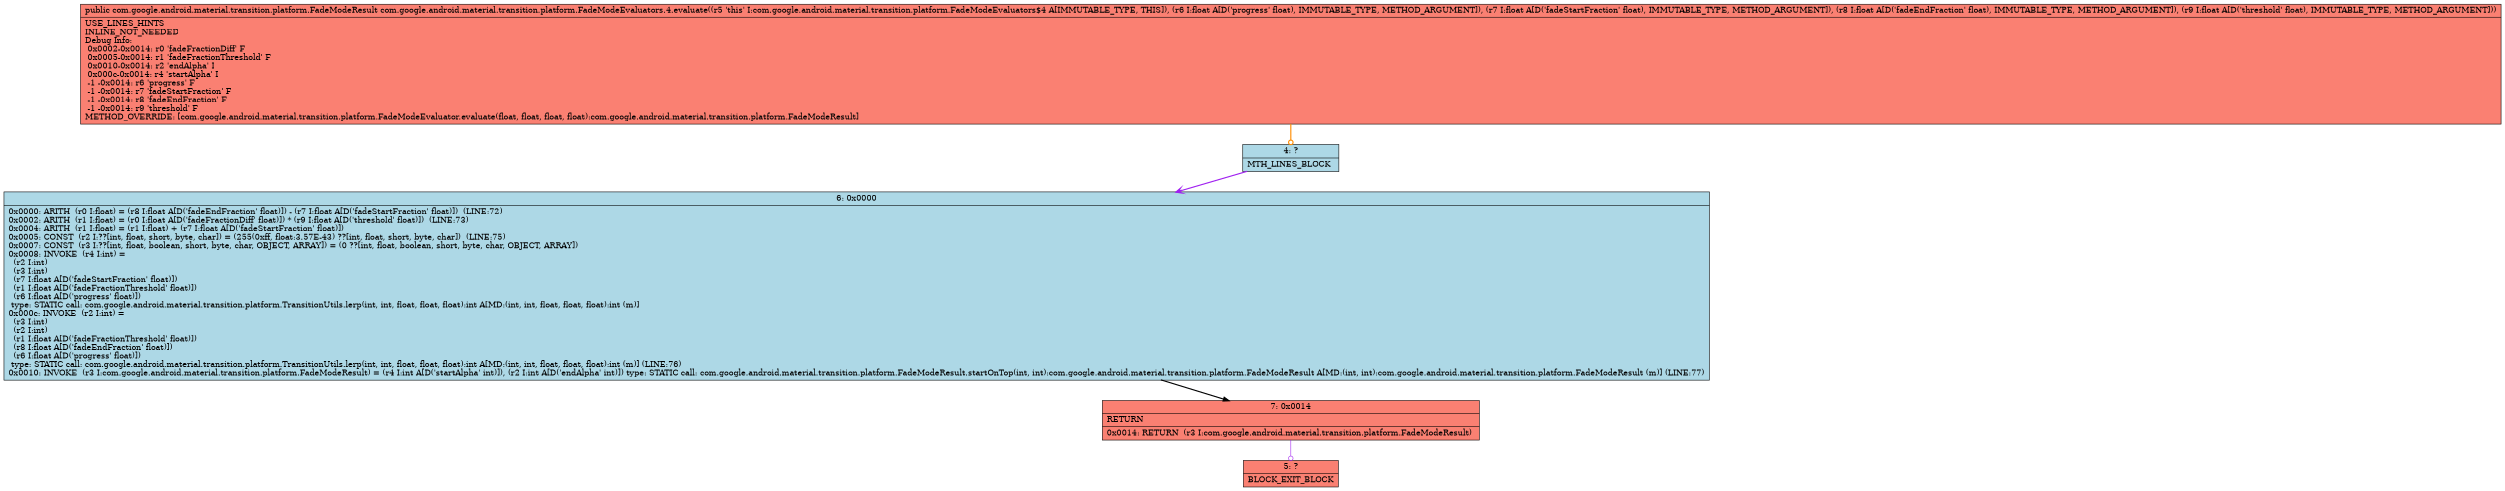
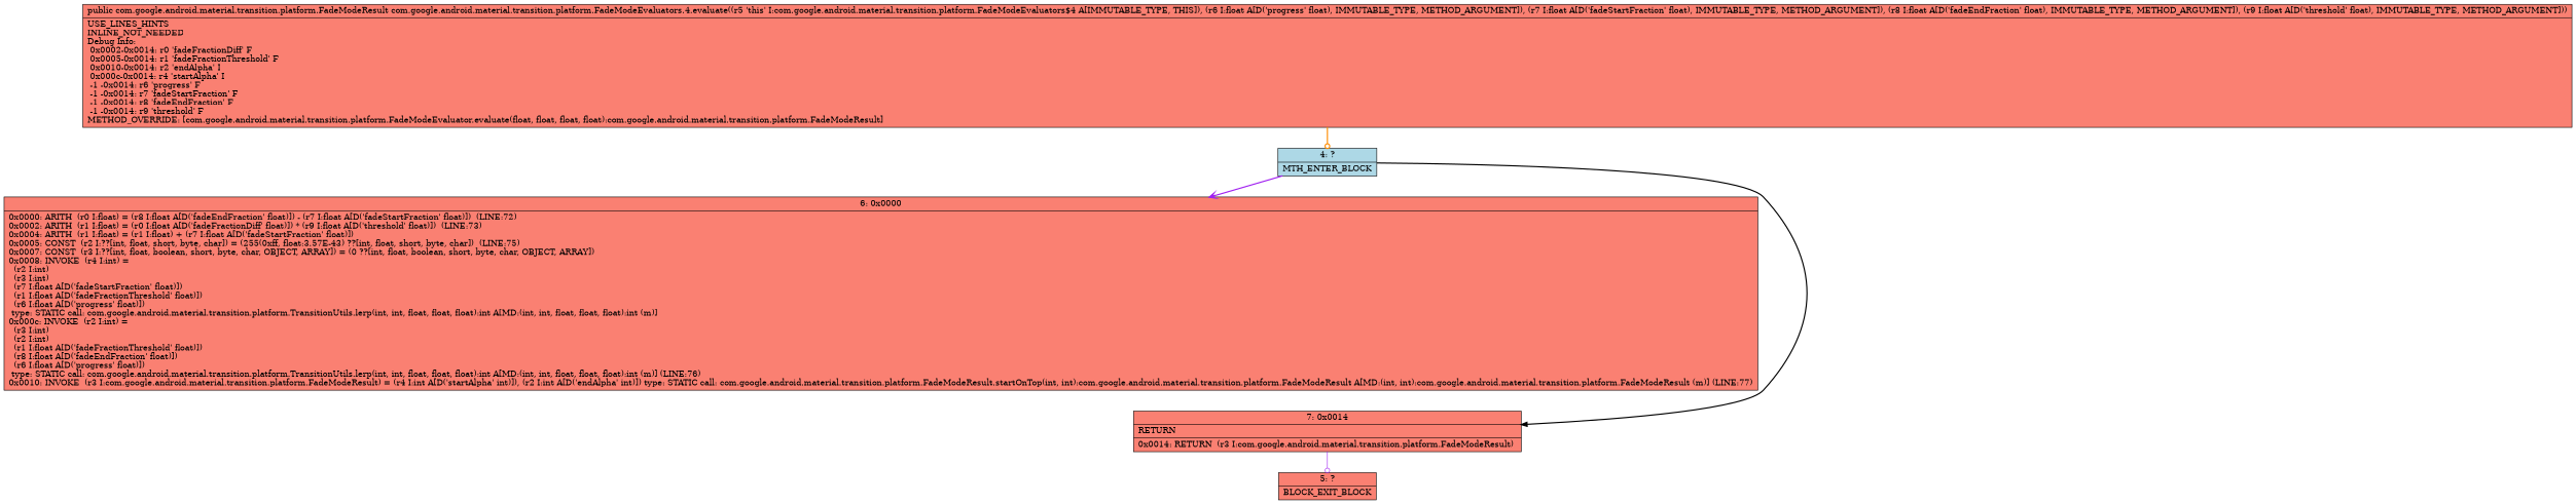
  digraph {
    node [fillcolor=salmon shape=record style=filled]
    edge [arrowhead=odot color=purple style=bold]
-   n1 [fillcolor=lightblue label="{4\:\ ?|MTH_LINES_BLOCK\l}"]
-   n2 [fillcolor=lightblue label="{6\:\ 0x0000|0x0000: ARITH  (r0 I:float) = (r8 I:float A[D('fadeEndFraction' float)]) \- (r7 I:float A[D('fadeStartFraction' float)])  (LINE:72)\l0x0002: ARITH  (r1 I:float) = (r0 I:float A[D('fadeFractionDiff' float)]) * (r9 I:float A[D('threshold' float)])  (LINE:73)\l0x0004: ARITH  (r1 I:float) = (r1 I:float) + (r7 I:float A[D('fadeStartFraction' float)]) \l0x0005: CONST  (r2 I:??[int, float, short, byte, char]) = (255(0xff, float:3.57E\-43) ??[int, float, short, byte, char])  (LINE:75)\l0x0007: CONST  (r3 I:??[int, float, boolean, short, byte, char, OBJECT, ARRAY]) = (0 ??[int, float, boolean, short, byte, char, OBJECT, ARRAY]) \l0x0008: INVOKE  (r4 I:int) = \l  (r2 I:int)\l  (r3 I:int)\l  (r7 I:float A[D('fadeStartFraction' float)])\l  (r1 I:float A[D('fadeFractionThreshold' float)])\l  (r6 I:float A[D('progress' float)])\l type: STATIC call: com.google.android.material.transition.platform.TransitionUtils.lerp(int, int, float, float, float):int A[MD:(int, int, float, float, float):int (m)]\l0x000c: INVOKE  (r2 I:int) = \l  (r3 I:int)\l  (r2 I:int)\l  (r1 I:float A[D('fadeFractionThreshold' float)])\l  (r8 I:float A[D('fadeEndFraction' float)])\l  (r6 I:float A[D('progress' float)])\l type: STATIC call: com.google.android.material.transition.platform.TransitionUtils.lerp(int, int, float, float, float):int A[MD:(int, int, float, float, float):int (m)] (LINE:76)\l0x0010: INVOKE  (r3 I:com.google.android.material.transition.platform.FadeModeResult) = (r4 I:int A[D('startAlpha' int)]), (r2 I:int A[D('endAlpha' int)]) type: STATIC call: com.google.android.material.transition.platform.FadeModeResult.startOnTop(int, int):com.google.android.material.transition.platform.FadeModeResult A[MD:(int, int):com.google.android.material.transition.platform.FadeModeResult (m)] (LINE:77)\l}"]
+   n1 [fillcolor=lightblue label="{4\:\ ?|MTH_ENTER_BLOCK\l}"]
+   n2 [label="{6\:\ 0x0000|0x0000: ARITH  (r0 I:float) = (r8 I:float A[D('fadeEndFraction' float)]) \- (r7 I:float A[D('fadeStartFraction' float)])  (LINE:72)\l0x0002: ARITH  (r1 I:float) = (r0 I:float A[D('fadeFractionDiff' float)]) * (r9 I:float A[D('threshold' float)])  (LINE:73)\l0x0004: ARITH  (r1 I:float) = (r1 I:float) + (r7 I:float A[D('fadeStartFraction' float)]) \l0x0005: CONST  (r2 I:??[int, float, short, byte, char]) = (255(0xff, float:3.57E\-43) ??[int, float, short, byte, char])  (LINE:75)\l0x0007: CONST  (r3 I:??[int, float, boolean, short, byte, char, OBJECT, ARRAY]) = (0 ??[int, float, boolean, short, byte, char, OBJECT, ARRAY]) \l0x0008: INVOKE  (r4 I:int) = \l  (r2 I:int)\l  (r3 I:int)\l  (r7 I:float A[D('fadeStartFraction' float)])\l  (r1 I:float A[D('fadeFractionThreshold' float)])\l  (r6 I:float A[D('progress' float)])\l type: STATIC call: com.google.android.material.transition.platform.TransitionUtils.lerp(int, int, float, float, float):int A[MD:(int, int, float, float, float):int (m)]\l0x000c: INVOKE  (r2 I:int) = \l  (r3 I:int)\l  (r2 I:int)\l  (r1 I:float A[D('fadeFractionThreshold' float)])\l  (r8 I:float A[D('fadeEndFraction' float)])\l  (r6 I:float A[D('progress' float)])\l type: STATIC call: com.google.android.material.transition.platform.TransitionUtils.lerp(int, int, float, float, float):int A[MD:(int, int, float, float, float):int (m)] (LINE:76)\l0x0010: INVOKE  (r3 I:com.google.android.material.transition.platform.FadeModeResult) = (r4 I:int A[D('startAlpha' int)]), (r2 I:int A[D('endAlpha' int)]) type: STATIC call: com.google.android.material.transition.platform.FadeModeResult.startOnTop(int, int):com.google.android.material.transition.platform.FadeModeResult A[MD:(int, int):com.google.android.material.transition.platform.FadeModeResult (m)] (LINE:77)\l}"]
    n3 [label="{7\:\ 0x0014|RETURN\l|0x0014: RETURN  (r3 I:com.google.android.material.transition.platform.FadeModeResult) \l}"]
    n4 [label="{5\:\ ?|BLOCK_EXIT_BLOCK\l}"]
    n5 [label="{public com.google.android.material.transition.platform.FadeModeResult com.google.android.material.transition.platform.FadeModeEvaluators.4.evaluate((r5 'this' I:com.google.android.material.transition.platform.FadeModeEvaluators$4 A[IMMUTABLE_TYPE, THIS]), (r6 I:float A[D('progress' float), IMMUTABLE_TYPE, METHOD_ARGUMENT]), (r7 I:float A[D('fadeStartFraction' float), IMMUTABLE_TYPE, METHOD_ARGUMENT]), (r8 I:float A[D('fadeEndFraction' float), IMMUTABLE_TYPE, METHOD_ARGUMENT]), (r9 I:float A[D('threshold' float), IMMUTABLE_TYPE, METHOD_ARGUMENT]))  | USE_LINES_HINTS\lINLINE_NOT_NEEDED\lDebug Info:\l  0x0002\-0x0014: r0 'fadeFractionDiff' F\l  0x0005\-0x0014: r1 'fadeFractionThreshold' F\l  0x0010\-0x0014: r2 'endAlpha' I\l  0x000c\-0x0014: r4 'startAlpha' I\l  \-1 \-0x0014: r6 'progress' F\l  \-1 \-0x0014: r7 'fadeStartFraction' F\l  \-1 \-0x0014: r8 'fadeEndFraction' F\l  \-1 \-0x0014: r9 'threshold' F\lMETHOD_OVERRIDE: [com.google.android.material.transition.platform.FadeModeEvaluator.evaluate(float, float, float, float):com.google.android.material.transition.platform.FadeModeResult]\l}"]
    n1 -> n2 [arrowhead=vee]
-   n2 -> n3 [arrowhead=normal color=black]
+   n1 -> n3 [arrowhead=normal color=black]
    n3 -> n4 [style=solid]
    n5 -> n1 [color=darkorange]
  }
